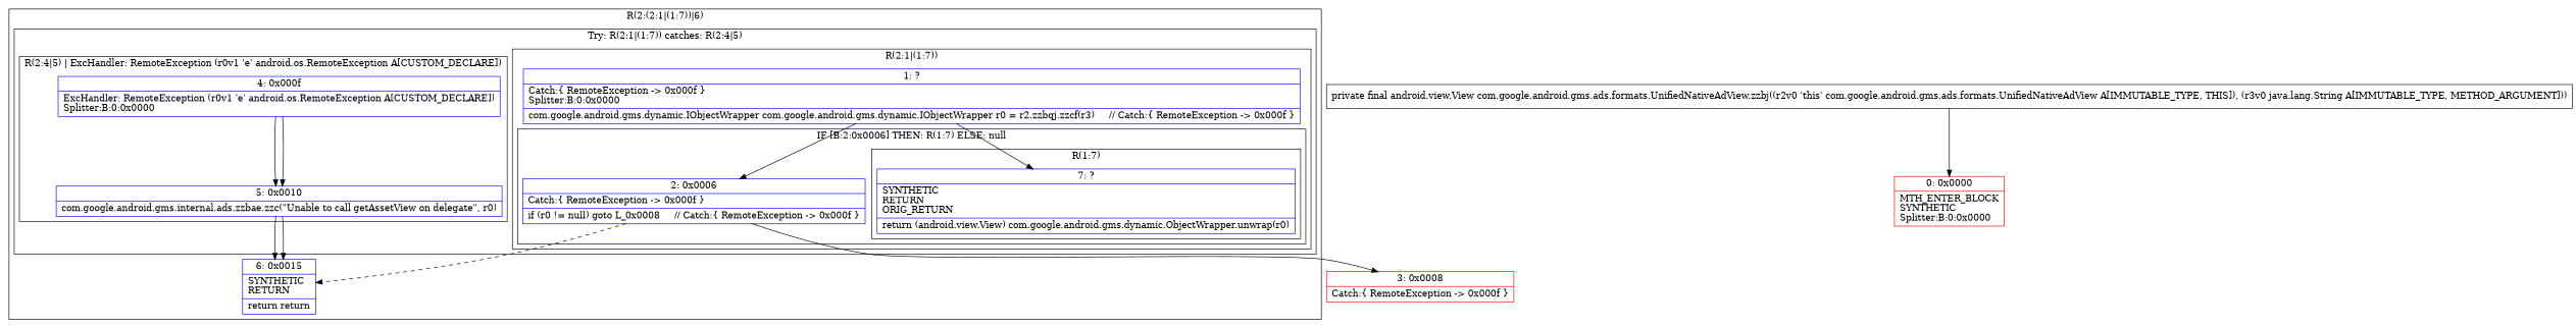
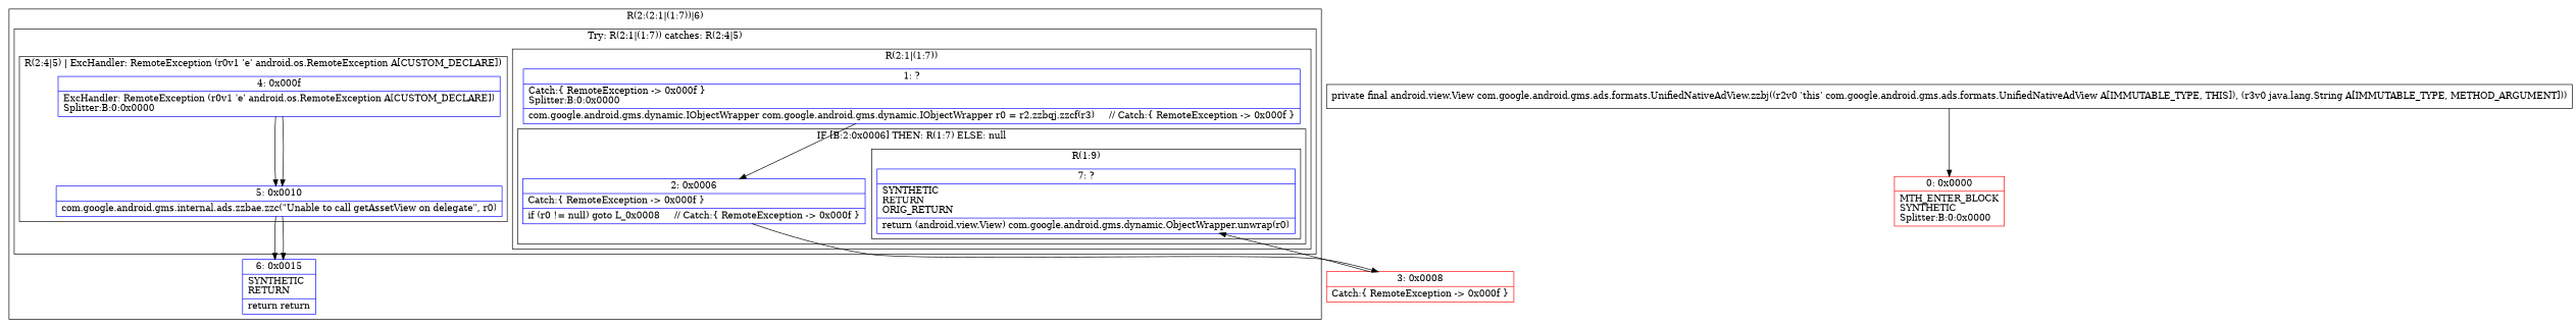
  digraph {
    node [color=blue shape=record]
    n1 [label="{7\:\ ?|SYNTHETIC\lRETURN\lORIG_RETURN\l|return (android.view.View) com.google.android.gms.dynamic.ObjectWrapper.unwrap(r0)\l}"]
    n2 [label="{2\:\ 0x0006|Catch:\{ RemoteException \-\> 0x000f \}\l|if (r0 != null) goto L_0x0008     \/\/ Catch:\{ RemoteException \-\> 0x000f \}\l}"]
    n3 [label="{1\:\ ?|Catch:\{ RemoteException \-\> 0x000f \}\lSplitter:B:0:0x0000\l|com.google.android.gms.dynamic.IObjectWrapper com.google.android.gms.dynamic.IObjectWrapper r0 = r2.zzbqj.zzcf(r3)     \/\/ Catch:\{ RemoteException \-\> 0x000f \}\l}"]
    n4 [label="{4\:\ 0x000f|ExcHandler: RemoteException (r0v1 'e' android.os.RemoteException A[CUSTOM_DECLARE])\lSplitter:B:0:0x0000\l}"]
    n5 [label="{5\:\ 0x0010|com.google.android.gms.internal.ads.zzbae.zzc(\"Unable to call getAssetView on delegate\", r0)\l}"]
    n6 [label="{6\:\ 0x0015|SYNTHETIC\lRETURN\l|return return\l}"]
    n7 [color=red label="{3\:\ 0x0008|Catch:\{ RemoteException \-\> 0x000f \}\l}"]
    n8 [color=red label="{0\:\ 0x0000|MTH_ENTER_BLOCK\lSYNTHETIC\lSplitter:B:0:0x0000\l}"]
    n9 [label="{private final android.view.View com.google.android.gms.ads.formats.UnifiedNativeAdView.zzbj((r2v0 'this' com.google.android.gms.ads.formats.UnifiedNativeAdView A[IMMUTABLE_TYPE, THIS]), (r3v0 java.lang.String A[IMMUTABLE_TYPE, METHOD_ARGUMENT])) }" color=""]
    subgraph cluster_1 {
      label="R(2:(2:1|(1:7))|6)"
      n6
      subgraph cluster_2 {
        label="Try: R(2:1|(1:7)) catches: R(2:4|5)"
        subgraph cluster_3 {
          label="R(2:1|(1:7))"
          n3
          subgraph cluster_4 {
            label="IF [B:2:0x0006] THEN: R(1:7) ELSE: null"
            n2
            subgraph cluster_5 {
-             label="R(1:7)"
+             label="R(1:9)"
              n1
            }
          }
        }
        subgraph cluster_6 {
          label="R(2:4|5) | ExcHandler: RemoteException (r0v1 'e' android.os.RemoteException A[CUSTOM_DECLARE])\l"
          n4
          n5
        }
      }
    }
    subgraph cluster_7 {
      label="R(2:4|5) | ExcHandler: RemoteException (r0v1 'e' android.os.RemoteException A[CUSTOM_DECLARE])\l"
    }
-   n2 -> n6 [style=dashed]
    n2 -> n7
    n3 -> n2
    n4 -> n5
    n4 -> n5
    n5 -> n6
    n5 -> n6
-   n3 -> n1
+   n7 -> n1
    n9 -> n8
  }
